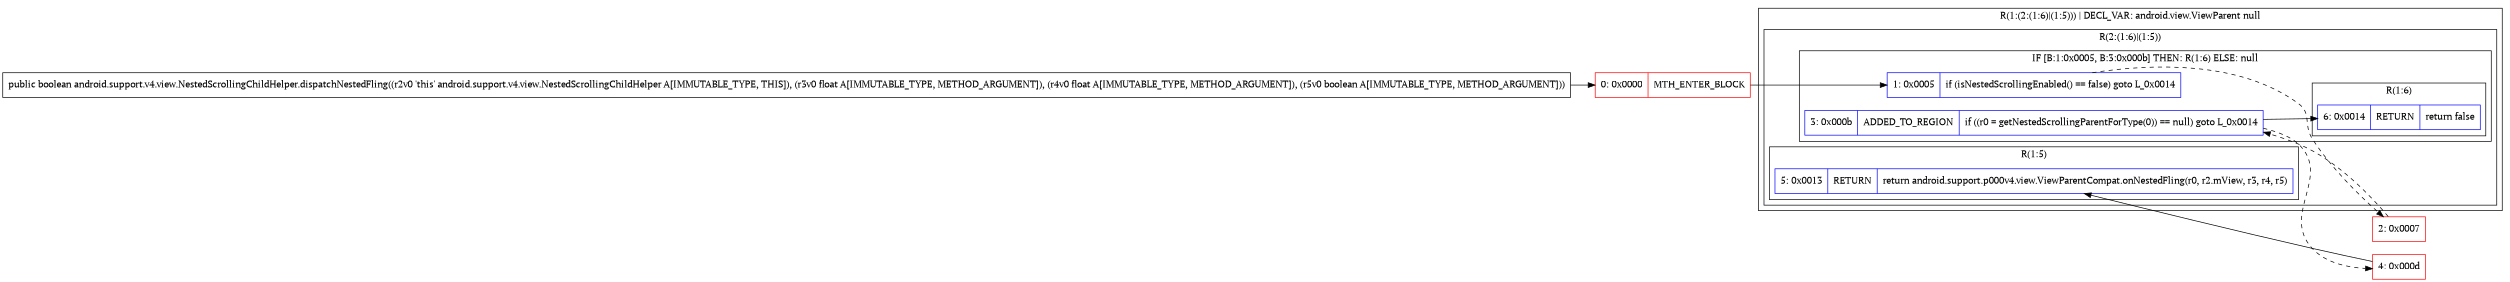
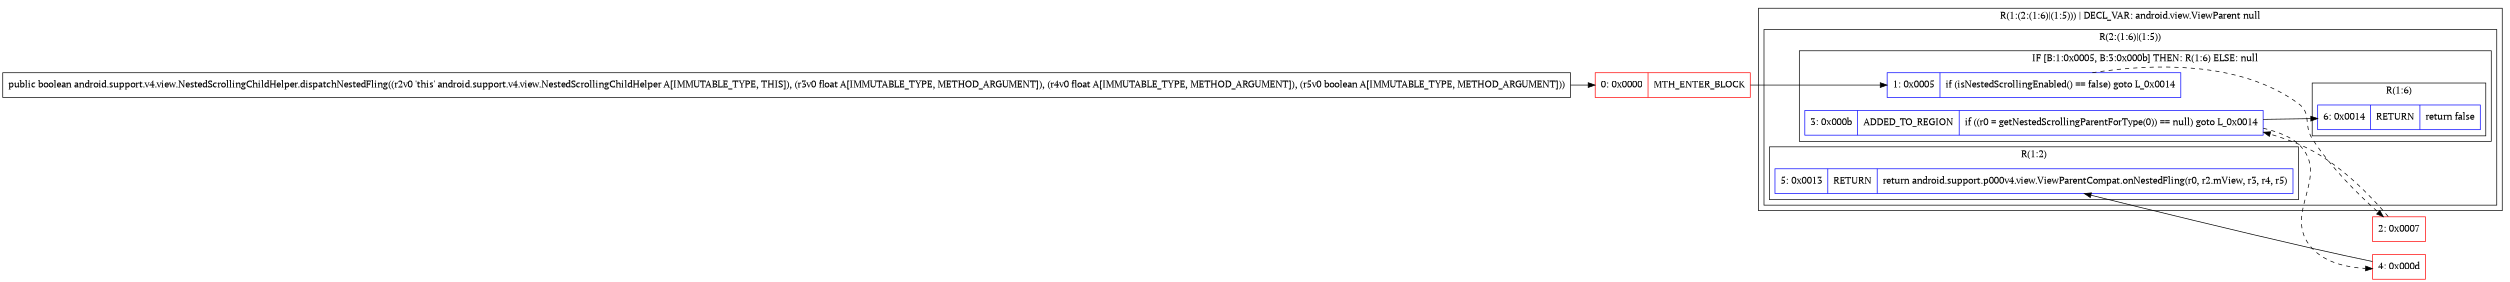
  digraph {
    fontname="PT Serif"
    rankdir=LR
    node [color=blue fontname="PT Serif" shape=record]
    edge [fontname="PT Serif"]
    n1 [label="{6\:\ 0x0014|RETURN\l|return false\l}"]
    n2 [label="{1\:\ 0x0005|if (isNestedScrollingEnabled() == false) goto L_0x0014\l}"]
    n3 [label="{3\:\ 0x000b|ADDED_TO_REGION\l|if ((r0 = getNestedScrollingParentForType(0)) == null) goto L_0x0014\l}"]
    n4 [label="{5\:\ 0x0013|RETURN\l|return android.support.p000v4.view.ViewParentCompat.onNestedFling(r0, r2.mView, r3, r4, r5)\l}"]
    n5 [color=red label="{2\:\ 0x0007}"]
    n6 [color=red label="{4\:\ 0x000d}"]
    n7 [color=red label="{0\:\ 0x0000|MTH_ENTER_BLOCK\l}"]
    n8 [label="{public boolean android.support.v4.view.NestedScrollingChildHelper.dispatchNestedFling((r2v0 'this' android.support.v4.view.NestedScrollingChildHelper A[IMMUTABLE_TYPE, THIS]), (r3v0 float A[IMMUTABLE_TYPE, METHOD_ARGUMENT]), (r4v0 float A[IMMUTABLE_TYPE, METHOD_ARGUMENT]), (r5v0 boolean A[IMMUTABLE_TYPE, METHOD_ARGUMENT])) }" color=""]
    subgraph cluster_1 {
      label="R(1:(2:(1:6)|(1:5))) | DECL_VAR: android.view.ViewParent null\l"
      subgraph cluster_2 {
        label="R(2:(1:6)|(1:5))"
        subgraph cluster_3 {
          label="IF [B:1:0x0005, B:3:0x000b] THEN: R(1:6) ELSE: null"
          n2
          n3
          subgraph cluster_4 {
            label="R(1:6)"
            n1
          }
        }
        subgraph cluster_5 {
-         label="R(1:5)"
+         label="R(1:2)"
          n4
        }
      }
    }
    n2 -> n5 [style=dashed]
    n3 -> n1
    n3 -> n6 [style=dashed]
    n5 -> n3 [style=dashed]
    n6 -> n4
    n7 -> n2
    n8 -> n7
  }
